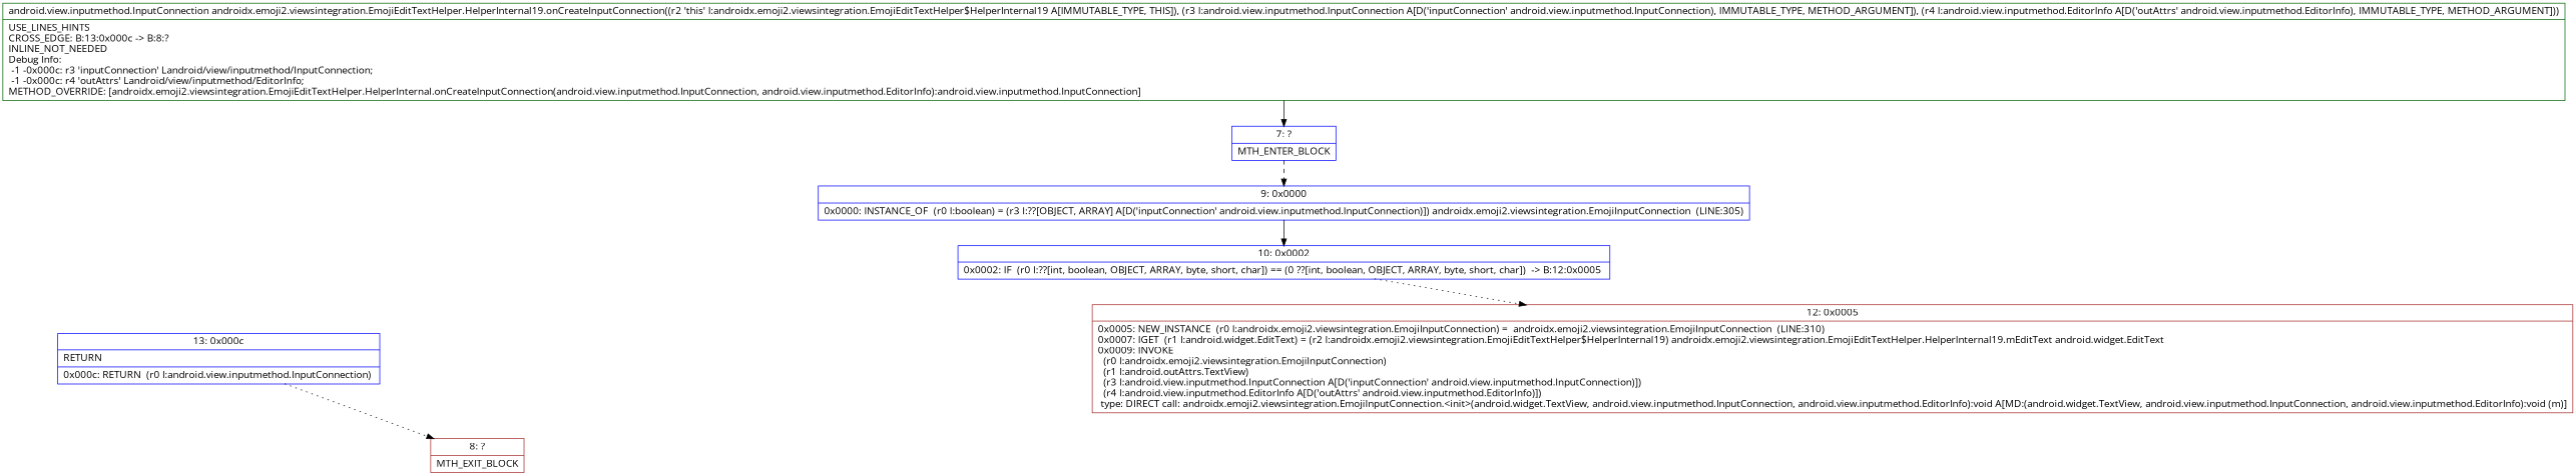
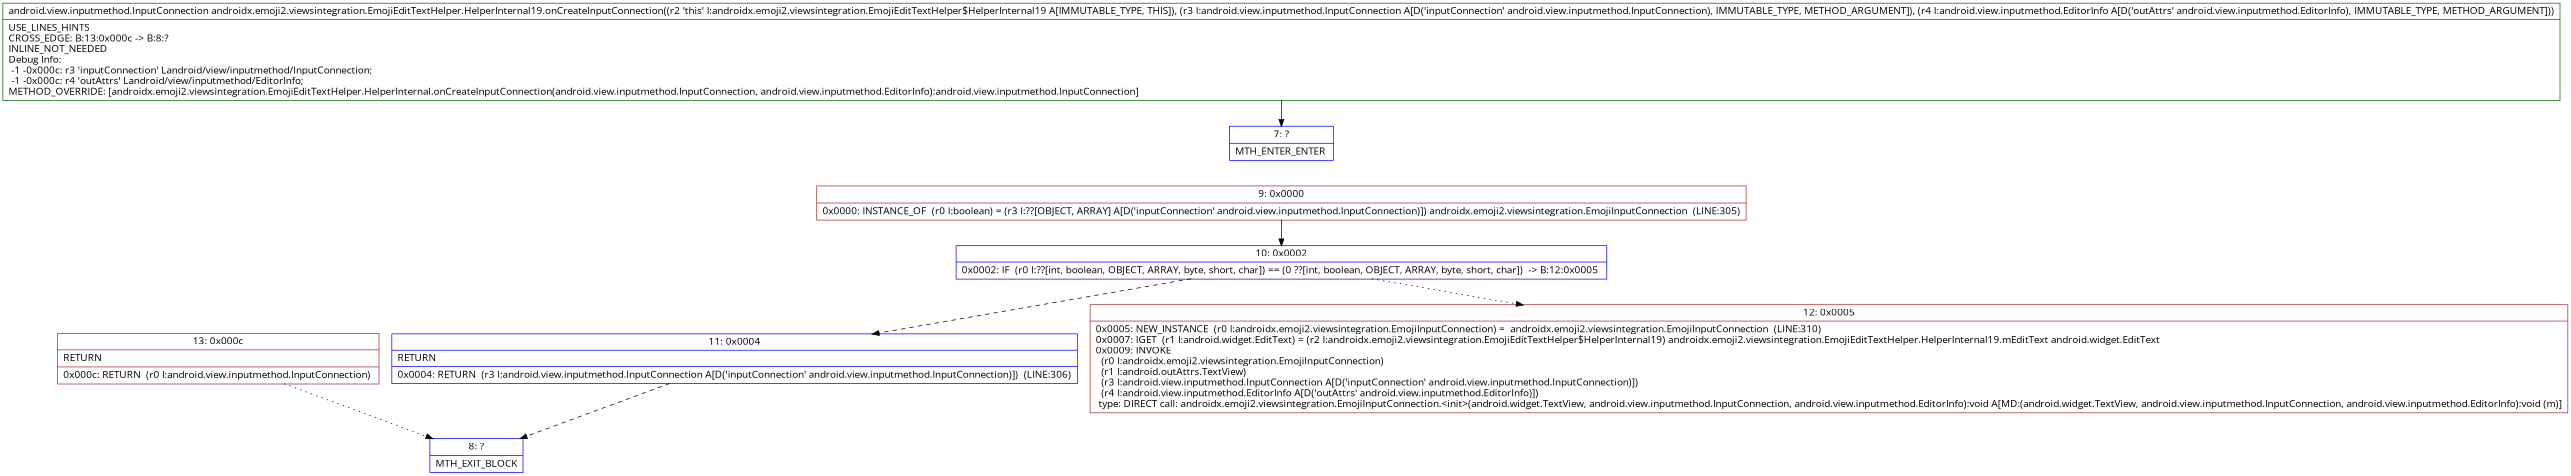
  digraph {
    fontname="Open Sans"
    node [color=blue fontname="Open Sans" shape=record]
    edge [fontname="Open Sans" style=dashed]
-   n1 [label="{7\:\ ?|MTH_ENTER_BLOCK\l}"]
-   n2 [label="{9\:\ 0x0000|0x0000: INSTANCE_OF  (r0 I:boolean) = (r3 I:??[OBJECT, ARRAY] A[D('inputConnection' android.view.inputmethod.InputConnection)]) androidx.emoji2.viewsintegration.EmojiInputConnection  (LINE:305)\l}"]
+   n1 [label="{7\:\ ?|MTH_ENTER_ENTER\l}"]
+   n2 [color=brown label="{9\:\ 0x0000|0x0000: INSTANCE_OF  (r0 I:boolean) = (r3 I:??[OBJECT, ARRAY] A[D('inputConnection' android.view.inputmethod.InputConnection)]) androidx.emoji2.viewsintegration.EmojiInputConnection  (LINE:305)\l}"]
    n3 [label="{10\:\ 0x0002|0x0002: IF  (r0 I:??[int, boolean, OBJECT, ARRAY, byte, short, char]) == (0 ??[int, boolean, OBJECT, ARRAY, byte, short, char])  \-\> B:12:0x0005 \l}"]
+   n4 [label="{11\:\ 0x0004|RETURN\l|0x0004: RETURN  (r3 I:android.view.inputmethod.InputConnection A[D('inputConnection' android.view.inputmethod.InputConnection)])  (LINE:306)\l}"]
    n5 [color=brown label="{12\:\ 0x0005|0x0005: NEW_INSTANCE  (r0 I:androidx.emoji2.viewsintegration.EmojiInputConnection) =  androidx.emoji2.viewsintegration.EmojiInputConnection  (LINE:310)\l0x0007: IGET  (r1 I:android.widget.EditText) = (r2 I:androidx.emoji2.viewsintegration.EmojiEditTextHelper$HelperInternal19) androidx.emoji2.viewsintegration.EmojiEditTextHelper.HelperInternal19.mEditText android.widget.EditText \l0x0009: INVOKE  \l  (r0 I:androidx.emoji2.viewsintegration.EmojiInputConnection)\l  (r1 I:android.outAttrs.TextView)\l  (r3 I:android.view.inputmethod.InputConnection A[D('inputConnection' android.view.inputmethod.InputConnection)])\l  (r4 I:android.view.inputmethod.EditorInfo A[D('outAttrs' android.view.inputmethod.EditorInfo)])\l type: DIRECT call: androidx.emoji2.viewsintegration.EmojiInputConnection.\<init\>(android.widget.TextView, android.view.inputmethod.InputConnection, android.view.inputmethod.EditorInfo):void A[MD:(android.widget.TextView, android.view.inputmethod.InputConnection, android.view.inputmethod.EditorInfo):void (m)]\l}"]
-   n6 [color=brown label="{8\:\ ?|MTH_EXIT_BLOCK\l}"]
-   n7 [label="{13\:\ 0x000c|RETURN\l|0x000c: RETURN  (r0 I:android.view.inputmethod.InputConnection) \l}"]
+   n6 [label="{8\:\ ?|MTH_EXIT_BLOCK\l}"]
+   n7 [color=brown label="{13\:\ 0x000c|RETURN\l|0x000c: RETURN  (r0 I:android.view.inputmethod.InputConnection) \l}"]
    n8 [color=darkgreen label="{android.view.inputmethod.InputConnection androidx.emoji2.viewsintegration.EmojiEditTextHelper.HelperInternal19.onCreateInputConnection((r2 'this' I:androidx.emoji2.viewsintegration.EmojiEditTextHelper$HelperInternal19 A[IMMUTABLE_TYPE, THIS]), (r3 I:android.view.inputmethod.InputConnection A[D('inputConnection' android.view.inputmethod.InputConnection), IMMUTABLE_TYPE, METHOD_ARGUMENT]), (r4 I:android.view.inputmethod.EditorInfo A[D('outAttrs' android.view.inputmethod.EditorInfo), IMMUTABLE_TYPE, METHOD_ARGUMENT]))  | USE_LINES_HINTS\lCROSS_EDGE: B:13:0x000c \-\> B:8:?\lINLINE_NOT_NEEDED\lDebug Info:\l  \-1 \-0x000c: r3 'inputConnection' Landroid\/view\/inputmethod\/InputConnection;\l  \-1 \-0x000c: r4 'outAttrs' Landroid\/view\/inputmethod\/EditorInfo;\lMETHOD_OVERRIDE: [androidx.emoji2.viewsintegration.EmojiEditTextHelper.HelperInternal.onCreateInputConnection(android.view.inputmethod.InputConnection, android.view.inputmethod.EditorInfo):android.view.inputmethod.InputConnection]\l}"]
-   n1 -> n2
    n2 -> n3 [style=solid]
+   n3 -> n4
    n3 -> n5 [style=dotted]
+   n4 -> n6
    n7 -> n6 [style=dotted]
    n8 -> n1 [style=solid]
  }
